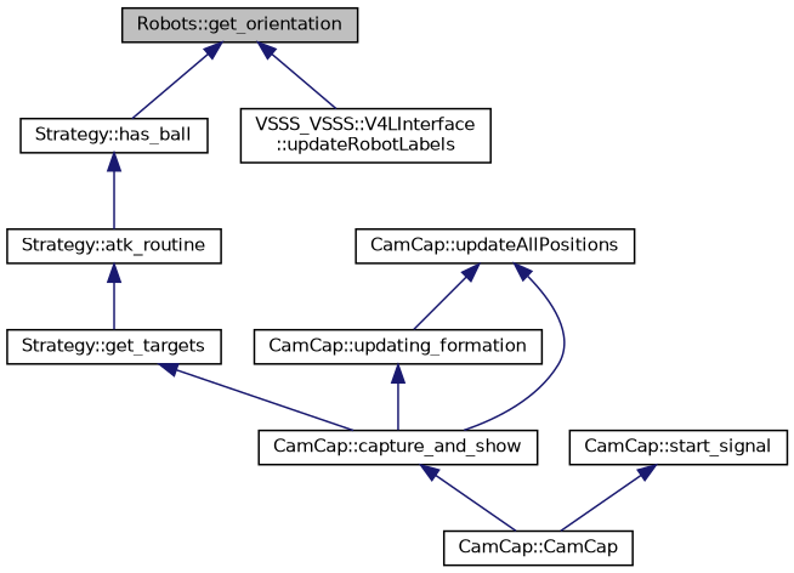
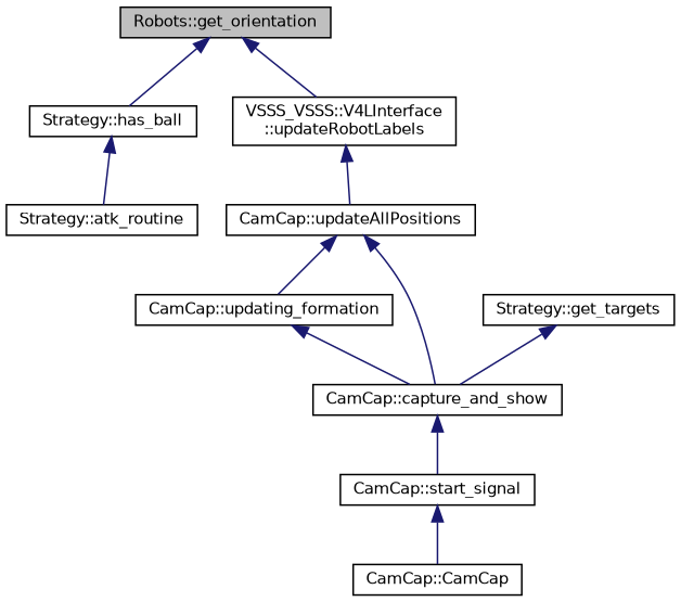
  digraph {
    rankdir=TB
    node [color=black fillcolor=white fontname=Helvetica fontsize=10 shape=record style=filled]
    edge [color=midnightblue dir=back fontname=Helvetica fontsize=10 labelfontname=Helvetica labelfontsize=10 style=solid]
    n1 [fillcolor=grey75 fontcolor=black height=0.2 label="Robots::get_orientation" width=0.4]
    n2 [height=0.2 label="Strategy::has_ball" width=0.4]
    n3 [height=0.2 label="VSSS_VSSS::V4LInterface\l::updateRobotLabels" width=0.4]
    n4 [height=0.2 label="Strategy::atk_routine" width=0.4]
    n5 [height=0.2 label="CamCap::updateAllPositions" width=0.4]
    n6 [height=0.2 label="CamCap::updating_formation" width=0.4]
    n7 [height=0.2 label="CamCap::capture_and_show" width=0.4]
    n8 [height=0.2 label="Strategy::get_targets" width=0.4]
    n9 [height=0.2 label="CamCap::start_signal" width=0.4]
    n10 [height=0.2 label="CamCap::CamCap" width=0.4]
    n1 -> n2
    n1 -> n3
    n2 -> n4
-   n4 -> n8
+   n3 -> n5
    n5 -> n6
    n5 -> n7
    n6 -> n7
-   n7 -> n10
+   n7 -> n9
    n8 -> n7
    n9 -> n10
  }
